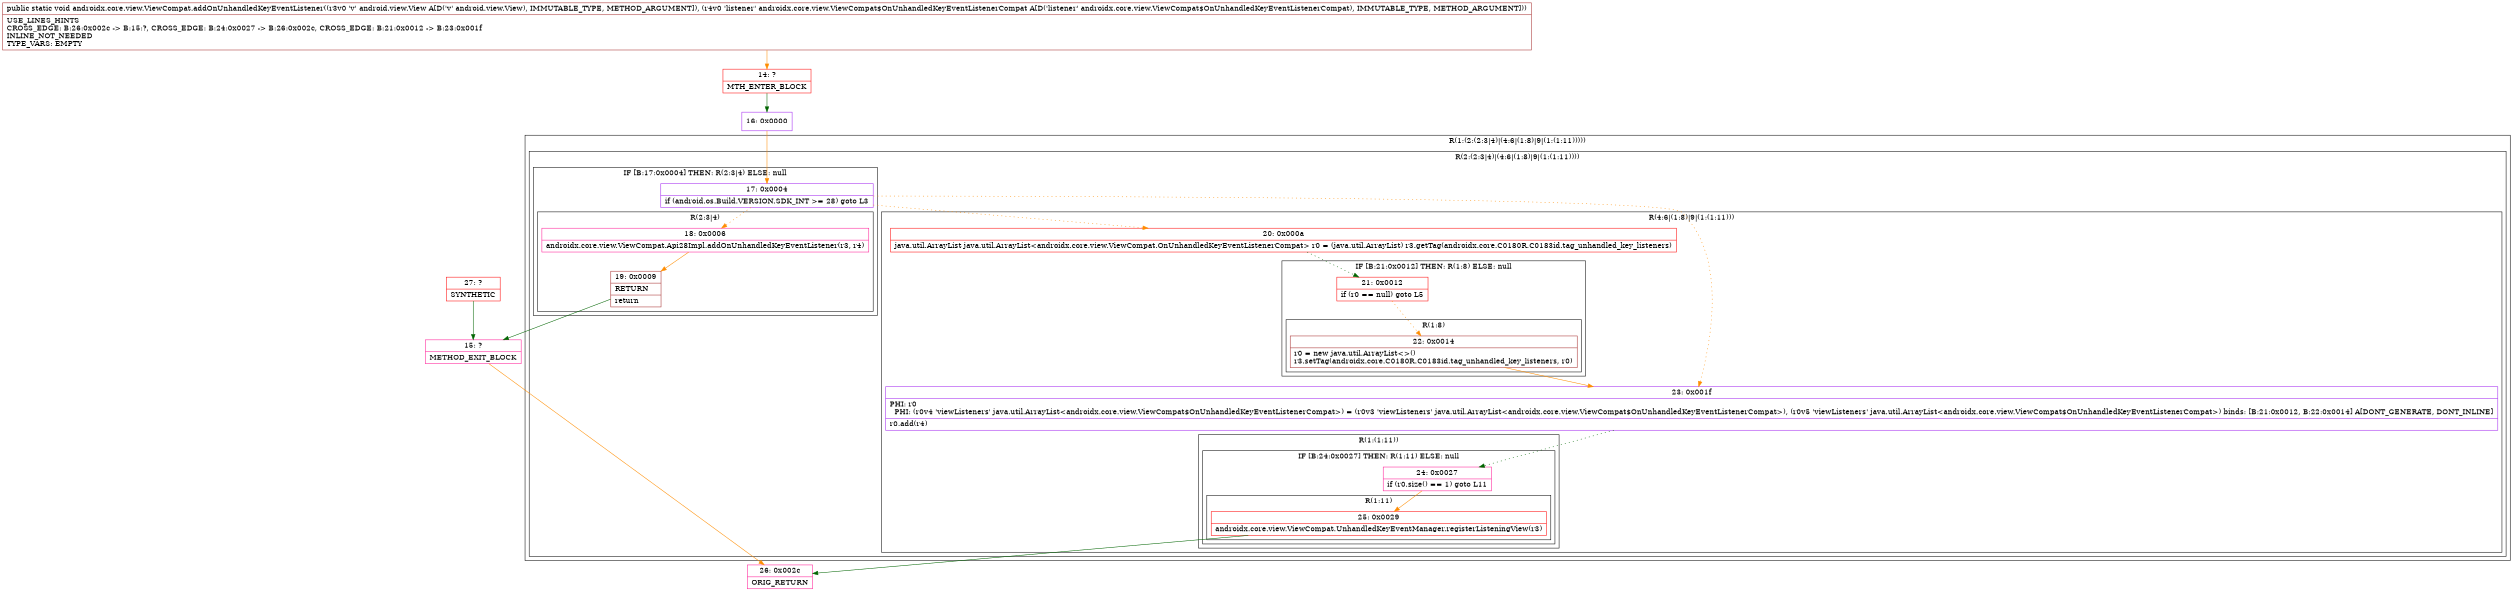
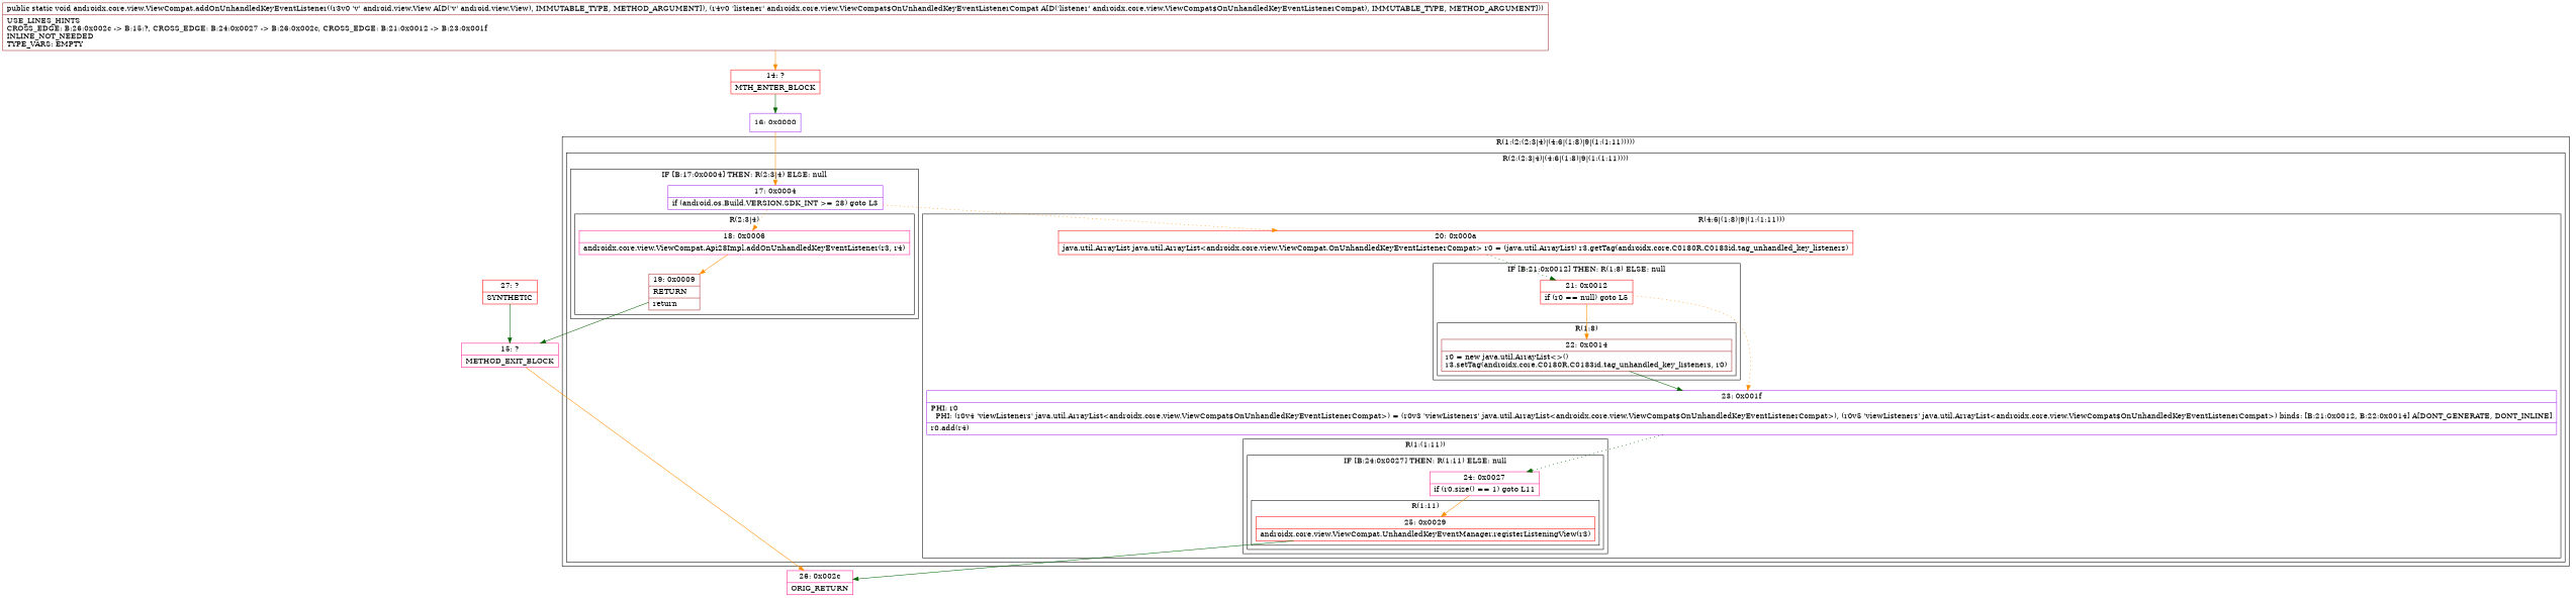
  digraph {
    node [color=red shape=record]
    edge [color=darkorange style=solid]
    n1 [color=deeppink label="{18\:\ 0x0006|androidx.core.view.ViewCompat.Api28Impl.addOnUnhandledKeyEventListener(r3, r4)\l}"]
    n2 [color=brown label="{19\:\ 0x0009|RETURN\l|return\l}"]
    n3 [color=purple label="{17\:\ 0x0004|if (android.os.Build.VERSION.SDK_INT \>= 28) goto L3\l}"]
    n4 [color=brown label="{22\:\ 0x0014|r0 = new java.util.ArrayList\<\>()\lr3.setTag(androidx.core.C0180R.C0183id.tag_unhandled_key_listeners, r0)\l}"]
    n5 [label="{21\:\ 0x0012|if (r0 == null) goto L5\l}"]
    n6 [label="{25\:\ 0x0029|androidx.core.view.ViewCompat.UnhandledKeyEventManager.registerListeningView(r3)\l}"]
    n7 [color=deeppink label="{24\:\ 0x0027|if (r0.size() == 1) goto L11\l}"]
    n8 [label="{20\:\ 0x000a|java.util.ArrayList java.util.ArrayList\<androidx.core.view.ViewCompat.OnUnhandledKeyEventListenerCompat\> r0 = (java.util.ArrayList) r3.getTag(androidx.core.C0180R.C0183id.tag_unhandled_key_listeners)\l}"]
    n9 [color=purple label="{23\:\ 0x001f|PHI: r0 \l  PHI: (r0v4 'viewListeners' java.util.ArrayList\<androidx.core.view.ViewCompat$OnUnhandledKeyEventListenerCompat\>) = (r0v3 'viewListeners' java.util.ArrayList\<androidx.core.view.ViewCompat$OnUnhandledKeyEventListenerCompat\>), (r0v5 'viewListeners' java.util.ArrayList\<androidx.core.view.ViewCompat$OnUnhandledKeyEventListenerCompat\>) binds: [B:21:0x0012, B:22:0x0014] A[DONT_GENERATE, DONT_INLINE]\l|r0.add(r4)\l}"]
    n10 [color=deeppink label="{15\:\ ?|METHOD_EXIT_BLOCK\l}"]
    n11 [color=deeppink label="{26\:\ 0x002c|ORIG_RETURN\l}"]
    n12 [label="{27\:\ ?|SYNTHETIC\l}"]
    n13 [label="{14\:\ ?|MTH_ENTER_BLOCK\l}"]
    n14 [color=purple label="{16\:\ 0x0000}"]
    n15 [color=brown label="{public static void androidx.core.view.ViewCompat.addOnUnhandledKeyEventListener((r3v0 'v' android.view.View A[D('v' android.view.View), IMMUTABLE_TYPE, METHOD_ARGUMENT]), (r4v0 'listener' androidx.core.view.ViewCompat$OnUnhandledKeyEventListenerCompat A[D('listener' androidx.core.view.ViewCompat$OnUnhandledKeyEventListenerCompat), IMMUTABLE_TYPE, METHOD_ARGUMENT]))  | USE_LINES_HINTS\lCROSS_EDGE: B:26:0x002c \-\> B:15:?, CROSS_EDGE: B:24:0x0027 \-\> B:26:0x002c, CROSS_EDGE: B:21:0x0012 \-\> B:23:0x001f\lINLINE_NOT_NEEDED\lTYPE_VARS: EMPTY\l}"]
    subgraph cluster_1 {
      label="R(1:(2:(2:3|4)|(4:6|(1:8)|9|(1:(1:11)))))"
      subgraph cluster_2 {
        label="R(2:(2:3|4)|(4:6|(1:8)|9|(1:(1:11))))"
        subgraph cluster_3 {
          label="IF [B:17:0x0004] THEN: R(2:3|4) ELSE: null"
          n3
          subgraph cluster_4 {
            label="R(2:3|4)"
            n1
            n2
          }
        }
        subgraph cluster_5 {
          label="R(4:6|(1:8)|9|(1:(1:11)))"
          n8
          n9
          subgraph cluster_6 {
            label="IF [B:21:0x0012] THEN: R(1:8) ELSE: null"
            n5
            subgraph cluster_7 {
              label="R(1:8)"
              n4
            }
          }
          subgraph cluster_8 {
            label="R(1:(1:11))"
            subgraph cluster_9 {
              label="IF [B:24:0x0027] THEN: R(1:11) ELSE: null"
              n7
              subgraph cluster_10 {
                label="R(1:11)"
                n6
              }
            }
          }
        }
      }
    }
    n1 -> n2
    n2 -> n10 [color=darkgreen]
    n3 -> n1 [style=dotted]
    n3 -> n8 [style=dotted]
-   n4 -> n9
-   n5 -> n4 [style=dotted]
-   n3 -> n9 [style=dotted]
+   n4 -> n9 [color=darkgreen]
+   n5 -> n4
+   n5 -> n9 [style=dotted]
    n6 -> n11 [color=darkgreen]
    n7 -> n6
    n8 -> n5 [color=darkgreen style=dotted]
    n9 -> n7 [color=darkgreen style=dotted]
    n10 -> n11
    n12 -> n10 [color=darkgreen]
    n13 -> n14 [color=darkgreen]
    n14 -> n3
    n15 -> n13
  }
